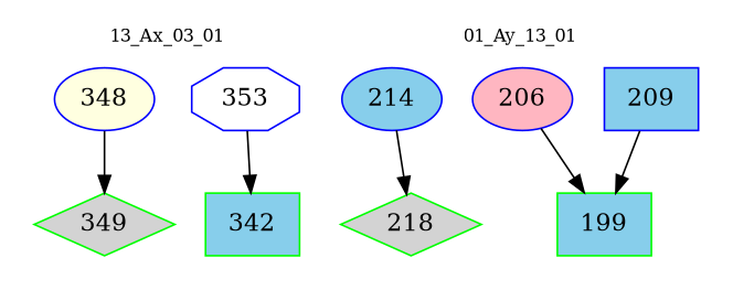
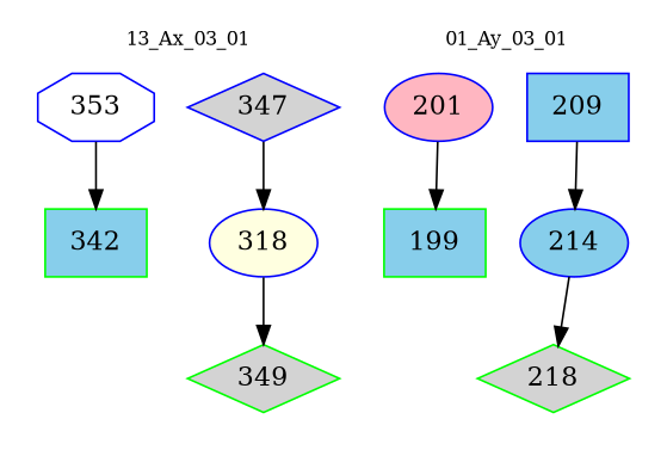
  digraph {
    node [color=blue fillcolor=skyblue shape=diamond style=filled]
    edge [color=black]
+   n1 [fillcolor=lightgrey label=347]
    n2 [fillcolor=white label=353 shape=octagon]
-   n3 [fillcolor=lightyellow label=348 shape=ellipse]
+   n3 [fillcolor=lightyellow label=318 shape=ellipse]
    n4 [color=green label=342 shape=box]
    n5 [color=green fillcolor=lightgrey label=349]
    n6 [label=209 shape=box]
-   n7 [fillcolor=lightpink label=206 shape=ellipse]
+   n7 [fillcolor=lightpink label=201 shape=ellipse]
    n8 [label=214 shape=ellipse]
    n9 [color=green label=199 shape=box]
    n10 [color=green fillcolor=lightgrey label=218]
    subgraph cluster_1 {
      color=white
      fontsize=10
      label="13_Ax_03_01"
+     n1
      n2
      n3
      n4
      n5
    }
    subgraph cluster_2 {
      color=white
      fontsize=10
-     label="01_Ay_13_01"
+     label="01_Ay_03_01"
      n6
      n7
      n8
      n9
      n10
    }
+   n1 -> n3
    n2 -> n4
    n3 -> n5
-   n6 -> n9
+   n6 -> n8
    n7 -> n9
    n8 -> n10
  }
